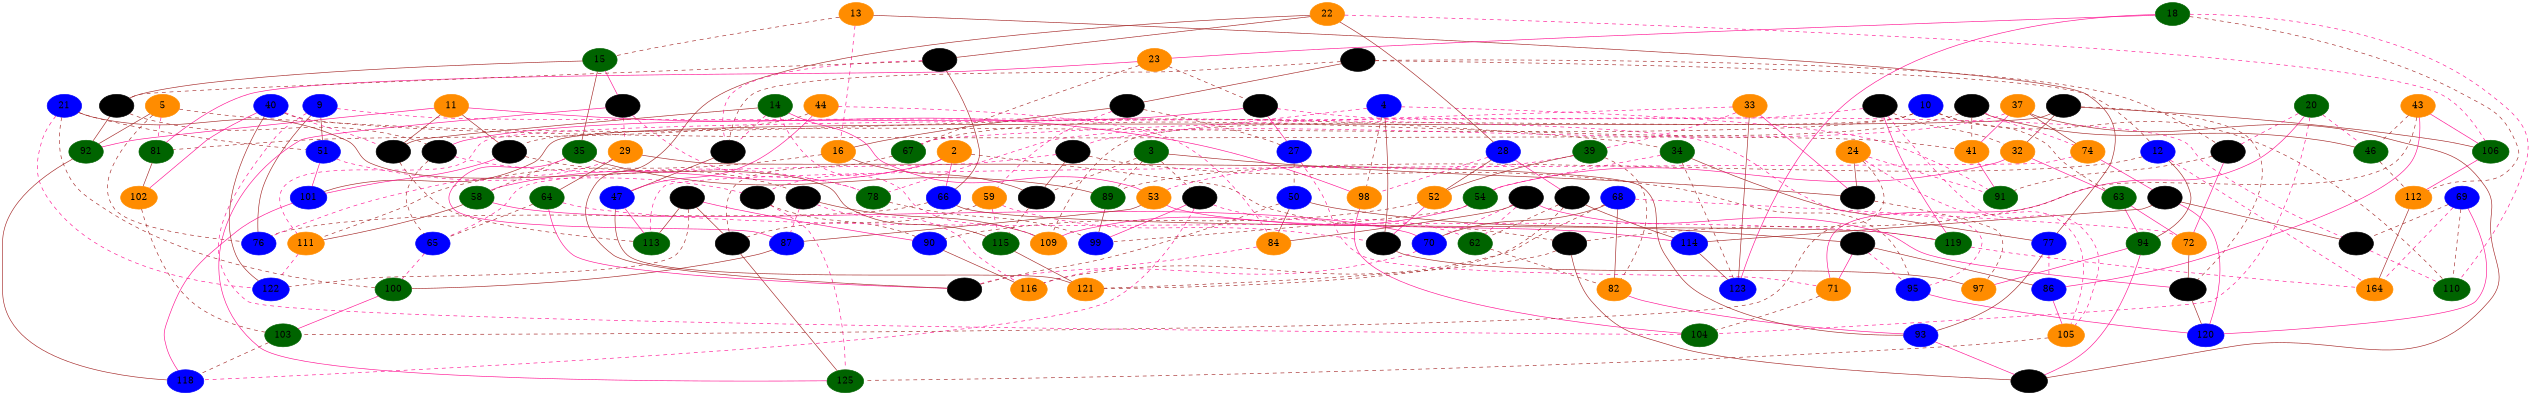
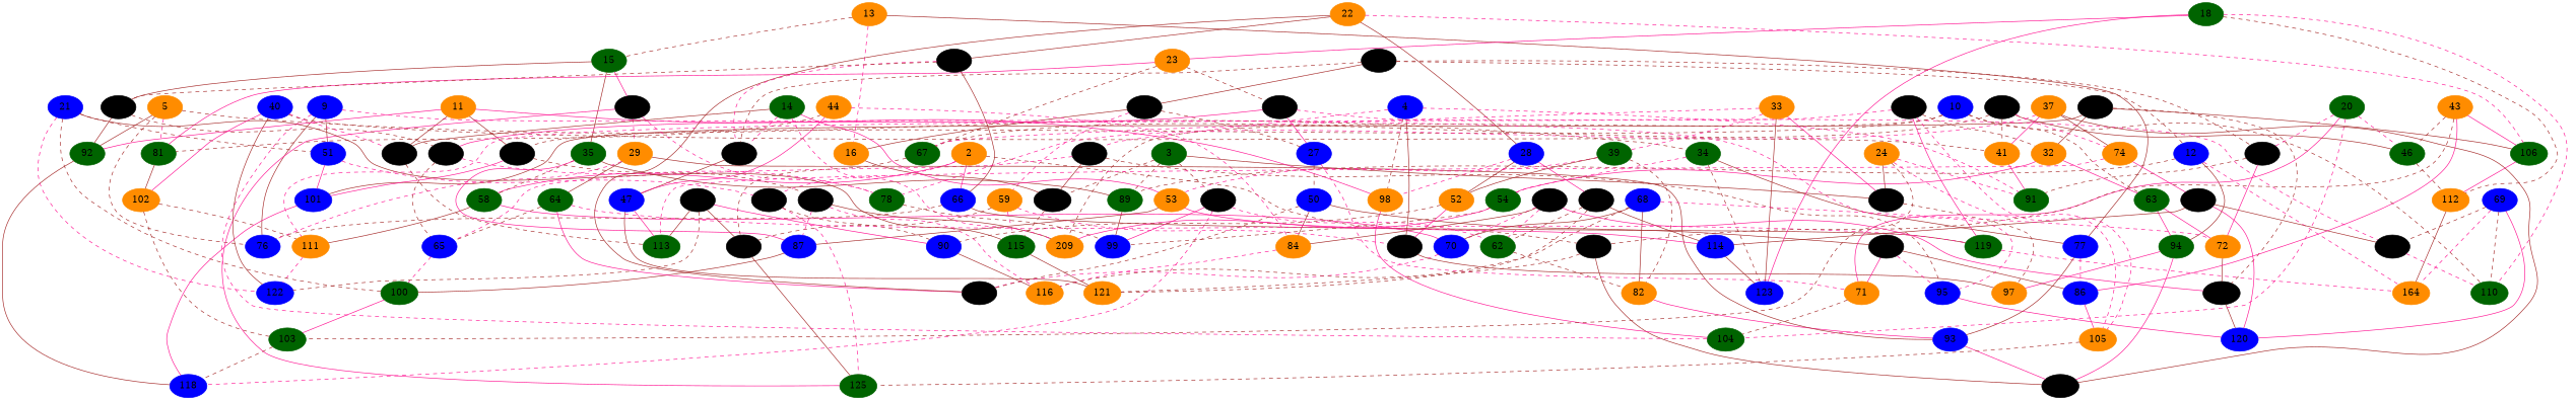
  graph {
    node [color=darkorange style=filled]
    edge [color=brown style=dashed]
    1 [color=black]
    8 [color=black]
    12 [color=blue]
    45 [color=black]
    57 [color=black]
    16
    27 [color=blue]
    59
    89 [color=darkgreen]
    94 [color=darkgreen]
    n11 [label=164]
    47 [color=blue]
    91 [color=darkgreen]
    72
    55 [color=black]
    2
    58 [color=darkgreen]
    60 [color=black]
    66 [color=blue]
    107 [color=black]
    121
    111
    70 [color=blue]
    125 [color=darkgreen]
    90 [color=blue]
    76 [color=blue]
    119 [color=darkgreen]
    3 [color=darkgreen]
    7 [color=black]
    36 [color=black]
    108 [color=black]
    62 [color=darkgreen]
    99 [color=blue]
    118 [color=blue]
    97
    115 [color=darkgreen]
    4 [color=blue]
    30 [color=black]
    88 [color=black]
    98
    95 [color=blue]
    65 [color=blue]
    104 [color=darkgreen]
    34 [color=darkgreen]
    5
    81 [color=darkgreen]
    92 [color=darkgreen]
    77 [color=blue]
    123 [color=blue]
    54 [color=darkgreen]
    102
    6 [color=black]
    32
    101 [color=blue]
    106 [color=darkgreen]
    117 [color=black]
    63 [color=darkgreen]
    112
    120 [color=blue]
    82
    71
    50 [color=blue]
    96 [color=black]
    9 [color=blue]
    51 [color=blue]
    10 [color=blue]
    17 [color=black]
-   109
+   109 [label=209]
    110 [color=darkgreen]
    73 [color=black]
    11
    85 [color=black]
    113 [color=darkgreen]
    13
    15 [color=darkgreen]
    19 [color=black]
    35 [color=darkgreen]
    48 [color=black]
    44
    84
    93 [color=blue]
    86 [color=blue]
    14 [color=darkgreen]
    53
    87 [color=blue]
    114 [color=blue]
    29
    78 [color=darkgreen]
    61 [color=black]
    122 [color=blue]
    116
    18 [color=darkgreen]
    23
    25 [color=black]
    67 [color=darkgreen]
    64 [color=darkgreen]
    20 [color=darkgreen]
    46 [color=darkgreen]
    21 [color=blue]
    100 [color=darkgreen]
    103 [color=darkgreen]
    22
    28 [color=blue]
    42 [color=black]
    80 [color=black]
    38 [color=black]
    52
    83 [color=black]
    24
    105
    26 [color=black]
    41
    74
    79 [color=black]
    56 [color=black]
    31 [color=black]
    33
    39 [color=darkgreen]
    37
    40 [color=blue]
    43
    49 [color=black]
    68 [color=blue]
    69 [color=blue]
    75 [color=black]
    1 -- 8 [style=solid]
    1 -- 12
    1 -- 45
    1 -- 57
    8 -- 16 [style=solid]
    8 -- 27
    8 -- 59 [color=deeppink]
    12 -- 89
    12 -- 94 [style=solid]
    12 -- n11 [color=deeppink]
    45 -- 47 [style=solid]
    57 -- 91
    57 -- 72 [color=deeppink style=solid]
-   16 -- 111
+   102 -- 111
    16 -- 108 [style=solid]
    27 -- 71 [color=deeppink]
    27 -- 50
    59 -- 115 [color=deeppink]
    59 -- 88 [color=deeppink]
    59 -- 96
    89 -- 99 [style=solid]
    94 -- 107 [color=deeppink style=solid]
    94 -- 97 [color=deeppink style=solid]
    47 -- 121 [style=solid]
    47 -- 113 [color=deeppink style=solid]
    72 -- 117 [style=solid]
    55 -- 107 [style=solid]
    55 -- 121
    2 -- 55
    2 -- 58 [color=deeppink style=solid]
    2 -- 60 [color=deeppink]
    2 -- 66 [color=deeppink style=solid]
    58 -- 111 [style=solid]
    58 -- 70 [color=deeppink style=solid]
    60 -- 125 [color=deeppink]
    60 -- 90
    66 -- 76
    66 -- 119 [style=solid]
    111 -- 122 [color=deeppink]
    70 -- 80 [color=deeppink]
    90 -- 116 [style=solid]
    119 -- n11 [color=deeppink]
    3 -- 89
    3 -- 7
    3 -- 36 [style=solid]
    3 -- 108
    7 -- 62 [color=deeppink]
    7 -- 99 [color=deeppink style=solid]
    7 -- 118 [color=deeppink]
    36 -- 97
    108 -- 115
    62 -- 82
    115 -- 121 [style=solid]
    4 -- 91 [color=deeppink]
    4 -- 30 [color=deeppink]
    4 -- 88 [style=solid]
    4 -- 98
    30 -- 108 [style=solid]
    30 -- 95
    30 -- 65 [color=deeppink]
    88 -- 97 [style=solid]
    98 -- 104 [color=deeppink style=solid]
    95 -- 120 [color=deeppink style=solid]
    65 -- 100 [color=deeppink]
    34 -- 77 [style=solid]
    34 -- 123
    34 -- 54 [color=deeppink]
    5 -- 76
    5 -- 34
    5 -- 81 [color=deeppink]
    5 -- 92 [style=solid]
    81 -- 102 [style=solid]
    92 -- 118 [style=solid]
    77 -- 93 [style=solid]
    77 -- 86 [color=deeppink]
    54 -- 99
    54 -- 109 [color=deeppink style=solid]
    102 -- 103
    6 -- 32 [style=solid]
    6 -- 101 [style=solid]
    6 -- 106 [style=solid]
    6 -- 117
    32 -- 54 [color=deeppink style=solid]
    32 -- 63 [color=deeppink style=solid]
    101 -- 118 [color=deeppink style=solid]
    106 -- 112 [color=deeppink style=solid]
    117 -- 120 [style=solid]
    63 -- 94 [color=deeppink style=solid]
    63 -- 72 [color=deeppink style=solid]
    112 -- n11 [style=solid]
    82 -- 93 [color=deeppink style=solid]
    71 -- 104
    50 -- 84 [style=solid]
    50 -- 80
    50 -- 56 [style=solid]
    96 -- 125 [style=solid]
    9 -- 76 [style=solid]
    9 -- 95 [color=deeppink]
    9 -- 104 [color=deeppink]
    9 -- 51 [style=solid]
    51 -- 60 [color=deeppink]
    51 -- 101 [color=deeppink style=solid]
    10 -- 63
    10 -- 17
    10 -- 109
    10 -- 110
    17 -- 101 [color=deeppink style=solid]
    17 -- 73
    73 -- 109 [style=solid]
    73 -- 87 [color=deeppink]
    73 -- 116 [color=deeppink]
    11 -- 98 [color=deeppink style=solid]
    11 -- 92 [color=deeppink style=solid]
    11 -- 17 [style=solid]
    11 -- 85 [style=solid]
    85 -- 113
    13 -- 16 [color=deeppink]
    13 -- 77 [style=solid]
    13 -- 15
    15 -- 19 [color=deeppink style=solid]
    15 -- 35 [style=solid]
    15 -- 48 [style=solid]
    19 -- 125 [color=deeppink style=solid]
    19 -- 29 [color=deeppink]
    19 -- 78 [color=deeppink]
    35 -- 89 [style=solid]
    35 -- 58
    35 -- 87 [color=deeppink style=solid]
    48 -- 92 [style=solid]
    48 -- 61
    44 -- 47 [color=deeppink style=solid]
    44 -- 81
    44 -- 84 [color=deeppink]
    84 -- 116 [color=deeppink]
    93 -- 107 [color=deeppink style=solid]
    86 -- 105 [color=deeppink style=solid]
    14 -- 45 [color=deeppink]
    14 -- 109 [color=deeppink]
    14 -- 85 [style=solid]
    14 -- 53 [color=deeppink style=solid]
    53 -- 87 [style=solid]
    53 -- 114 [color=deeppink style=solid]
    87 -- 100 [style=solid]
    114 -- 123 [style=solid]
    29 -- 76 [color=deeppink]
    29 -- 93 [style=solid]
    29 -- 64 [style=solid]
    78 -- 99
    61 -- 65
    61 -- 78 [color=deeppink]
    18 -- 123 [color=deeppink style=solid]
    18 -- 112
    18 -- 110 [color=deeppink]
    18 -- 23 [color=deeppink style=solid]
    23 -- 81 [color=deeppink style=solid]
    23 -- 25
    23 -- 67
    25 -- 27 [color=deeppink style=solid]
    25 -- 61 [color=deeppink style=solid]
    25 -- 83 [color=deeppink]
    67 -- 96
    64 -- 119 [color=deeppink]
    64 -- 65
    64 -- 80 [color=deeppink style=solid]
    20 -- 57 [color=deeppink]
    20 -- 104 [color=deeppink]
    20 -- 71 [color=deeppink style=solid]
    20 -- 46 [color=deeppink]
    46 -- 112
    21 -- 115 [style=solid]
    21 -- 51
    21 -- 122 [color=deeppink]
    21 -- 100
    100 -- 103 [color=deeppink style=solid]
    103 -- 118
    22 -- 106 [color=deeppink]
    22 -- 28 [style=solid]
    22 -- 42 [style=solid]
    22 -- 80 [style=solid]
    28 -- 98 [color=deeppink]
    28 -- 38 [color=deeppink style=solid]
    28 -- 52 [style=solid]
    42 -- 45 [color=deeppink]
    42 -- 66 [style=solid]
    42 -- 48
    38 -- 121
    38 -- 62
    38 -- 114 [style=solid]
    52 -- 90
    52 -- 88 [color=deeppink style=solid]
    83 -- 110 [color=deeppink]
    24 -- 91 [color=deeppink]
    24 -- 36 [style=solid]
    24 -- 103
    24 -- 105 [color=deeppink]
    105 -- 125
    26 -- 67
    26 -- 46 [style=solid]
    26 -- 41
    26 -- 74 [color=deeppink]
    41 -- 91 [color=deeppink style=solid]
    74 -- 113 [color=deeppink]
    74 -- 79 [color=deeppink style=solid]
    79 -- 120 [color=deeppink style=solid]
    79 -- 114 [style=solid]
    79 -- 83 [style=solid]
    56 -- 95 [color=deeppink]
    56 -- 71 [color=deeppink style=solid]
    56 -- 86 [style=solid]
    31 -- 111 [color=deeppink]
    31 -- 119 [color=deeppink style=solid]
    31 -- 32
    31 -- 105 [color=deeppink]
    33 -- 36 [color=deeppink style=solid]
    33 -- 123 [style=solid]
    33 -- 67 [color=deeppink]
    33 -- 39 [color=deeppink]
    39 -- 82
    39 -- 53 [color=deeppink]
    39 -- 52 [style=solid]
    37 -- 107 [style=solid]
    37 -- 78 [color=deeppink]
    37 -- 41 [color=deeppink style=solid]
    37 -- 74 [style=solid]
    40 -- 102 [color=deeppink style=solid]
    40 -- 85 [color=deeppink]
    40 -- 122 [style=solid]
    40 -- 41
    43 -- 55
    43 -- 106 [color=deeppink style=solid]
    43 -- 86 [color=deeppink style=solid]
    43 -- 46
    49 -- 70 [color=deeppink]
    49 -- 62 [color=deeppink]
    49 -- 117 [color=deeppink style=solid]
    49 -- 84 [style=solid]
    68 -- 72 [color=deeppink]
    68 -- 70 [style=solid]
    68 -- 82 [style=solid]
    68 -- 116
    69 -- n11 [color=deeppink]
    69 -- 120 [color=deeppink style=solid]
    69 -- 110
    69 -- 83
    75 -- 90 [color=deeppink style=solid]
    75 -- 96 [style=solid]
    75 -- 113 [style=solid]
    75 -- 122
  }
